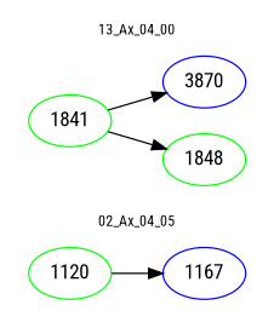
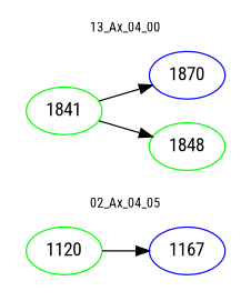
  digraph {
    fontname="Roboto Condensed"
    rankdir=LR
    node [color=green fontname="Roboto Condensed"]
    edge [color=black fontname="Roboto Condensed"]
    n1 [label=1120]
    n2 [color=blue label=1167]
    n3 [label=1841]
    n4 [label=1848]
-   n5 [color=blue label=3870]
+   n5 [color=blue label=1870]
    subgraph cluster_1 {
      color=white
      fontsize=10
      label="02_Ax_04_05"
      n1
      n2
    }
    subgraph cluster_2 {
      color=white
      fontsize=10
      label="13_Ax_04_00"
      n3
      n4
      n5
    }
    n1 -> n2
    n3 -> n4
    n3 -> n5
  }
